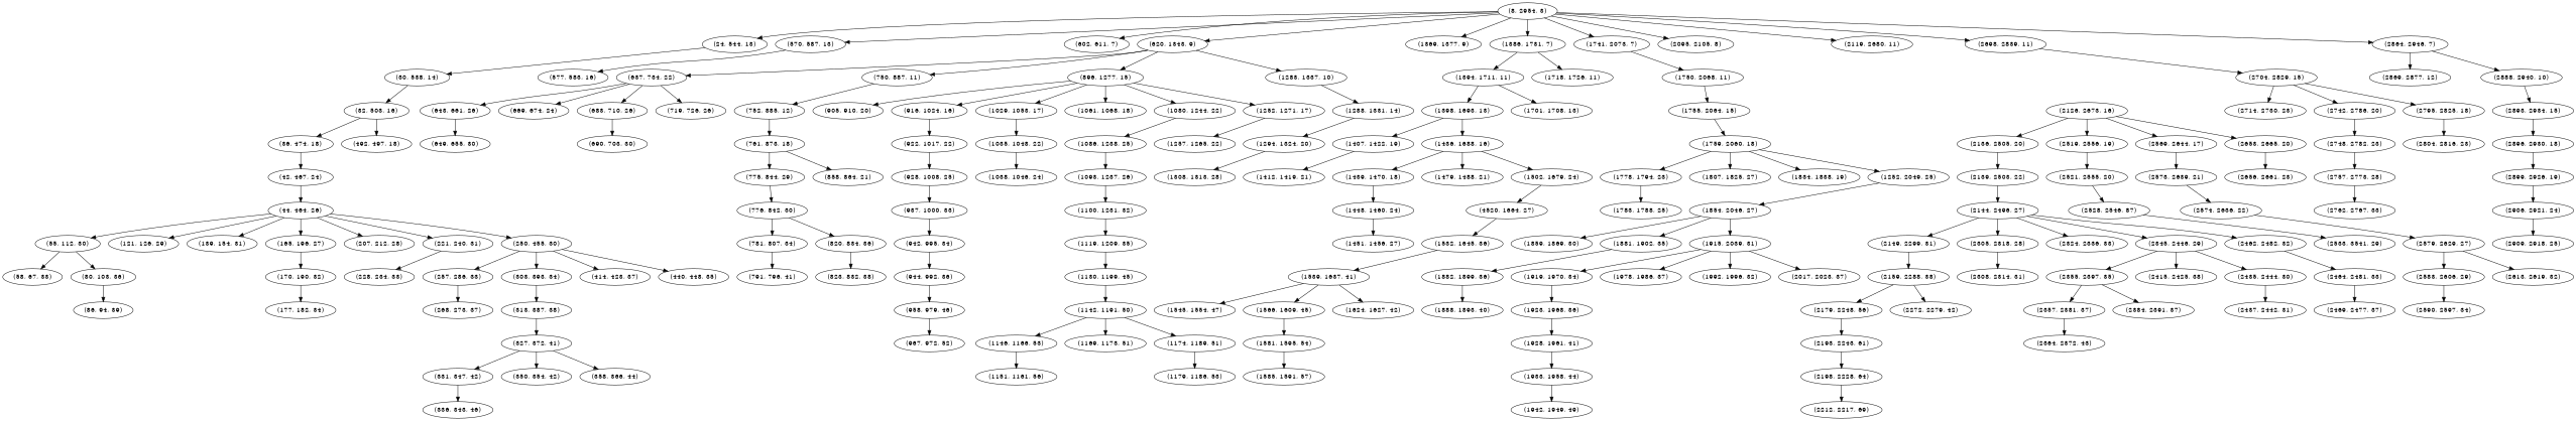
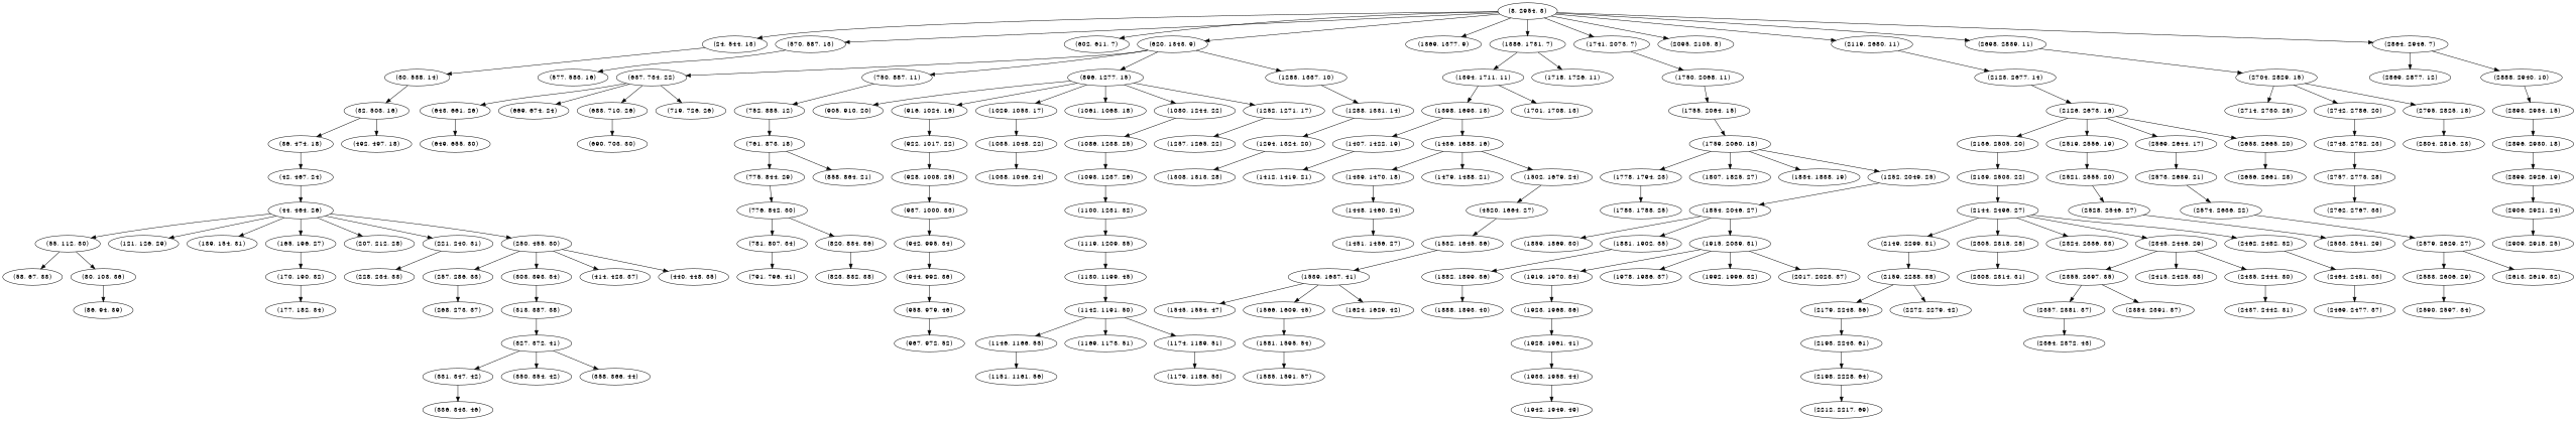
  digraph {
    "(8, 2954, 3)"
    "(24, 544, 13)"
    "(570, 587, 13)"
    "(602, 611, 7)"
    "(620, 1343, 9)"
    "(1369, 1377, 9)"
    "(1386, 1731, 7)"
    "(1741, 2073, 7)"
    "(2095, 2105, 8)"
    "(2119, 2680, 11)"
    "(2698, 2839, 11)"
    "(2864, 2946, 7)"
    "(30, 538, 14)"
    "(577, 583, 16)"
    "(637, 734, 22)"
    "(750, 887, 11)"
    "(896, 1277, 15)"
    "(1283, 1337, 10)"
    "(1394, 1711, 11)"
    "(1718, 1726, 11)"
    "(1750, 2068, 11)"
+   "(2123, 2677, 14)"
    "(2704, 2829, 15)"
    "(2869, 2877, 12)"
    "(2888, 2940, 10)"
    "(32, 503, 16)"
    "(36, 474, 18)"
    "(492, 497, 18)"
    "(42, 467, 24)"
    "(44, 464, 26)"
    "(55, 112, 30)"
    "(121, 126, 29)"
    "(139, 154, 31)"
    "(165, 196, 27)"
    "(207, 212, 28)"
    "(221, 240, 31)"
    "(250, 455, 30)"
    "(58, 67, 33)"
    "(80, 103, 36)"
    "(170, 190, 32)"
    "(228, 234, 33)"
    "(257, 286, 33)"
    "(303, 393, 34)"
    "(414, 423, 37)"
    "(440, 448, 35)"
    "(86, 94, 39)"
    "(177, 182, 34)"
    "(268, 273, 37)"
    "(313, 387, 38)"
    "(327, 372, 41)"
    "(331, 347, 42)"
    "(350, 354, 42)"
    "(358, 366, 44)"
    "(336, 343, 46)"
    "(643, 661, 26)"
    "(669, 674, 24)"
    "(683, 710, 26)"
    "(719, 726, 26)"
    "(752, 885, 12)"
    "(905, 910, 20)"
    "(916, 1024, 16)"
    "(1029, 1053, 17)"
    "(1061, 1068, 18)"
    "(1080, 1244, 22)"
    "(1252, 1271, 17)"
    "(1288, 1331, 14)"
    "(649, 655, 30)"
    "(690, 703, 30)"
    "(761, 873, 18)"
    "(775, 844, 29)"
    "(858, 864, 21)"
    "(776, 842, 30)"
    "(781, 807, 34)"
    "(820, 834, 36)"
    "(791, 796, 41)"
    "(823, 832, 38)"
    "(922, 1017, 22)"
    "(1035, 1048, 22)"
    "(1086, 1238, 25)"
    "(1257, 1265, 22)"
    "(928, 1008, 25)"
    "(937, 1000, 33)"
    "(942, 995, 34)"
    "(944, 992, 36)"
    "(958, 979, 46)"
    "(967, 972, 52)"
    "(1038, 1046, 24)"
    "(1093, 1237, 26)"
    "(1100, 1231, 32)"
    "(1119, 1209, 35)"
    "(1130, 1199, 45)"
    "(1142, 1191, 50)"
    "(1146, 1166, 53)"
    "(1169, 1173, 51)"
    "(1174, 1189, 51)"
    "(1151, 1161, 56)"
    "(1179, 1186, 53)"
    "(1294, 1324, 20)"
    "(1308, 1313, 28)"
    "(1398, 1693, 13)"
    "(1701, 1708, 13)"
    "(1407, 1422, 19)"
    "(1436, 1688, 16)"
    "(1412, 1419, 21)"
    "(1439, 1470, 18)"
    "(1479, 1488, 21)"
    "(1502, 1679, 24)"
    "(1448, 1460, 24)"
    n109 [label="(4520, 1664, 27)"]
    "(1451, 1456, 27)"
    "(1532, 1645, 36)"
    "(1539, 1637, 41)"
    "(1545, 1554, 47)"
    "(1566, 1609, 45)"
-   "(1624, 1629, 42)" [label="(1624, 1627, 42)"]
+   "(1624, 1629, 42)"
    "(1581, 1595, 54)"
    "(1585, 1591, 57)"
    "(1755, 2064, 15)"
    "(1759, 2060, 18)"
    "(1778, 1794, 23)"
    "(1807, 1825, 27)"
    "(1834, 1838, 19)"
    n123 [label="(1252, 2049, 25)"]
    "(1783, 1788, 25)"
    "(1854, 2046, 27)"
    "(1859, 1869, 30)"
    "(1881, 1902, 35)"
    "(1915, 2039, 31)"
    "(1882, 1899, 36)"
    "(1919, 1970, 34)"
    "(1978, 1986, 37)"
    "(1992, 1996, 32)"
    "(2017, 2023, 37)"
    "(1888, 1893, 40)"
    "(1923, 1968, 36)"
    "(1928, 1961, 41)"
    "(1933, 1958, 44)"
    "(1942, 1949, 49)"
    "(2126, 2673, 16)"
    "(2136, 2505, 20)"
    "(2519, 2556, 19)"
    "(2569, 2644, 17)"
    "(2653, 2665, 20)"
    "(2139, 2503, 22)"
    "(2521, 2555, 20)"
    "(2573, 2639, 21)"
    "(2656, 2661, 23)"
    "(2144, 2496, 27)"
    "(2149, 2299, 31)"
    "(2305, 2318, 28)"
    "(2324, 2336, 33)"
    "(2345, 2446, 29)"
    "(2462, 2482, 32)"
    "(2159, 2288, 38)"
    "(2308, 2314, 31)"
    "(2355, 2397, 35)"
    "(2415, 2425, 38)"
    "(2435, 2444, 30)"
    "(2464, 2481, 33)"
    "(2179, 2248, 56)"
    "(2272, 2279, 42)"
    "(2193, 2243, 61)"
    "(2198, 2228, 64)"
    "(2212, 2217, 69)"
    "(2357, 2381, 37)"
    "(2384, 2391, 37)"
    "(2437, 2442, 31)"
    "(2364, 2372, 43)"
    "(2469, 2477, 37)"
-   "(2528, 2546, 27)" [label="(2528, 2546, 87)"]
-   "(2533, 2541, 29)" [label="(2533, 3541, 29)"]
+   "(2528, 2546, 27)"
+   "(2533, 2541, 29)"
    "(2574, 2636, 22)"
    "(2579, 2629, 27)"
    "(2583, 2606, 29)"
    "(2613, 2619, 32)"
    "(2590, 2597, 34)"
    "(2714, 2730, 23)"
    "(2742, 2786, 20)"
    "(2795, 2825, 18)"
    "(2748, 2782, 23)"
    "(2804, 2816, 23)"
    "(2757, 2773, 28)"
    "(2762, 2767, 33)"
    "(2893, 2934, 15)"
    "(2896, 2930, 18)"
    "(2899, 2926, 19)"
    "(2906, 2921, 24)"
    "(2909, 2918, 25)"
    "(8, 2954, 3)" -> "(24, 544, 13)"
    "(8, 2954, 3)" -> "(570, 587, 13)"
    "(8, 2954, 3)" -> "(602, 611, 7)"
    "(8, 2954, 3)" -> "(620, 1343, 9)"
    "(8, 2954, 3)" -> "(1369, 1377, 9)"
    "(8, 2954, 3)" -> "(1386, 1731, 7)"
    "(8, 2954, 3)" -> "(1741, 2073, 7)"
    "(8, 2954, 3)" -> "(2095, 2105, 8)"
    "(8, 2954, 3)" -> "(2119, 2680, 11)"
    "(8, 2954, 3)" -> "(2698, 2839, 11)"
    "(8, 2954, 3)" -> "(2864, 2946, 7)"
    "(24, 544, 13)" -> "(30, 538, 14)"
    "(570, 587, 13)" -> "(577, 583, 16)"
    "(620, 1343, 9)" -> "(637, 734, 22)"
    "(620, 1343, 9)" -> "(750, 887, 11)"
    "(620, 1343, 9)" -> "(896, 1277, 15)"
    "(620, 1343, 9)" -> "(1283, 1337, 10)"
    "(1386, 1731, 7)" -> "(1394, 1711, 11)"
    "(1386, 1731, 7)" -> "(1718, 1726, 11)"
    "(1741, 2073, 7)" -> "(1750, 2068, 11)"
+   "(2119, 2680, 11)" -> "(2123, 2677, 14)"
    "(2698, 2839, 11)" -> "(2704, 2829, 15)"
    "(2864, 2946, 7)" -> "(2869, 2877, 12)"
    "(2864, 2946, 7)" -> "(2888, 2940, 10)"
    "(30, 538, 14)" -> "(32, 503, 16)"
    "(637, 734, 22)" -> "(643, 661, 26)"
    "(637, 734, 22)" -> "(669, 674, 24)"
    "(637, 734, 22)" -> "(683, 710, 26)"
    "(637, 734, 22)" -> "(719, 726, 26)"
    "(750, 887, 11)" -> "(752, 885, 12)"
    "(896, 1277, 15)" -> "(905, 910, 20)"
    "(896, 1277, 15)" -> "(916, 1024, 16)"
    "(896, 1277, 15)" -> "(1029, 1053, 17)"
    "(896, 1277, 15)" -> "(1061, 1068, 18)"
    "(896, 1277, 15)" -> "(1080, 1244, 22)"
    "(896, 1277, 15)" -> "(1252, 1271, 17)"
    "(1283, 1337, 10)" -> "(1288, 1331, 14)"
    "(1394, 1711, 11)" -> "(1398, 1693, 13)"
    "(1394, 1711, 11)" -> "(1701, 1708, 13)"
    "(1750, 2068, 11)" -> "(1755, 2064, 15)"
+   "(2123, 2677, 14)" -> "(2126, 2673, 16)"
    "(2704, 2829, 15)" -> "(2714, 2730, 23)"
    "(2704, 2829, 15)" -> "(2742, 2786, 20)"
    "(2704, 2829, 15)" -> "(2795, 2825, 18)"
    "(2888, 2940, 10)" -> "(2893, 2934, 15)"
    "(32, 503, 16)" -> "(36, 474, 18)"
    "(32, 503, 16)" -> "(492, 497, 18)"
    "(36, 474, 18)" -> "(42, 467, 24)"
    "(42, 467, 24)" -> "(44, 464, 26)"
    "(44, 464, 26)" -> "(55, 112, 30)"
    "(44, 464, 26)" -> "(121, 126, 29)"
    "(44, 464, 26)" -> "(139, 154, 31)"
    "(44, 464, 26)" -> "(165, 196, 27)"
    "(44, 464, 26)" -> "(207, 212, 28)"
    "(44, 464, 26)" -> "(221, 240, 31)"
    "(44, 464, 26)" -> "(250, 455, 30)"
    "(55, 112, 30)" -> "(58, 67, 33)"
    "(55, 112, 30)" -> "(80, 103, 36)"
    "(165, 196, 27)" -> "(170, 190, 32)"
    "(221, 240, 31)" -> "(228, 234, 33)"
    "(250, 455, 30)" -> "(257, 286, 33)"
    "(250, 455, 30)" -> "(303, 393, 34)"
    "(250, 455, 30)" -> "(414, 423, 37)"
    "(250, 455, 30)" -> "(440, 448, 35)"
    "(80, 103, 36)" -> "(86, 94, 39)"
    "(170, 190, 32)" -> "(177, 182, 34)"
    "(257, 286, 33)" -> "(268, 273, 37)"
    "(303, 393, 34)" -> "(313, 387, 38)"
    "(313, 387, 38)" -> "(327, 372, 41)"
    "(327, 372, 41)" -> "(331, 347, 42)"
    "(327, 372, 41)" -> "(350, 354, 42)"
    "(327, 372, 41)" -> "(358, 366, 44)"
    "(331, 347, 42)" -> "(336, 343, 46)"
    "(643, 661, 26)" -> "(649, 655, 30)"
    "(683, 710, 26)" -> "(690, 703, 30)"
    "(752, 885, 12)" -> "(761, 873, 18)"
    "(916, 1024, 16)" -> "(922, 1017, 22)"
    "(1029, 1053, 17)" -> "(1035, 1048, 22)"
    "(1080, 1244, 22)" -> "(1086, 1238, 25)"
    "(1252, 1271, 17)" -> "(1257, 1265, 22)"
    "(1288, 1331, 14)" -> "(1294, 1324, 20)"
    "(761, 873, 18)" -> "(775, 844, 29)"
    "(761, 873, 18)" -> "(858, 864, 21)"
    "(775, 844, 29)" -> "(776, 842, 30)"
    "(776, 842, 30)" -> "(781, 807, 34)"
    "(776, 842, 30)" -> "(820, 834, 36)"
    "(781, 807, 34)" -> "(791, 796, 41)"
    "(820, 834, 36)" -> "(823, 832, 38)"
    "(922, 1017, 22)" -> "(928, 1008, 25)"
    "(1035, 1048, 22)" -> "(1038, 1046, 24)"
    "(1086, 1238, 25)" -> "(1093, 1237, 26)"
    "(928, 1008, 25)" -> "(937, 1000, 33)"
    "(937, 1000, 33)" -> "(942, 995, 34)"
    "(942, 995, 34)" -> "(944, 992, 36)"
    "(944, 992, 36)" -> "(958, 979, 46)"
    "(958, 979, 46)" -> "(967, 972, 52)"
    "(1093, 1237, 26)" -> "(1100, 1231, 32)"
    "(1100, 1231, 32)" -> "(1119, 1209, 35)"
    "(1119, 1209, 35)" -> "(1130, 1199, 45)"
    "(1130, 1199, 45)" -> "(1142, 1191, 50)"
    "(1142, 1191, 50)" -> "(1146, 1166, 53)"
    "(1142, 1191, 50)" -> "(1169, 1173, 51)"
    "(1142, 1191, 50)" -> "(1174, 1189, 51)"
    "(1146, 1166, 53)" -> "(1151, 1161, 56)"
    "(1174, 1189, 51)" -> "(1179, 1186, 53)"
    "(1294, 1324, 20)" -> "(1308, 1313, 28)"
    "(1398, 1693, 13)" -> "(1407, 1422, 19)"
    "(1398, 1693, 13)" -> "(1436, 1688, 16)"
    "(1407, 1422, 19)" -> "(1412, 1419, 21)"
    "(1436, 1688, 16)" -> "(1439, 1470, 18)"
    "(1436, 1688, 16)" -> "(1479, 1488, 21)"
    "(1436, 1688, 16)" -> "(1502, 1679, 24)"
    "(1439, 1470, 18)" -> "(1448, 1460, 24)"
    "(1502, 1679, 24)" -> n109
    "(1448, 1460, 24)" -> "(1451, 1456, 27)"
    n109 -> "(1532, 1645, 36)"
    "(1532, 1645, 36)" -> "(1539, 1637, 41)"
    "(1539, 1637, 41)" -> "(1545, 1554, 47)"
    "(1539, 1637, 41)" -> "(1566, 1609, 45)"
    "(1539, 1637, 41)" -> "(1624, 1629, 42)"
    "(1566, 1609, 45)" -> "(1581, 1595, 54)"
    "(1581, 1595, 54)" -> "(1585, 1591, 57)"
    "(1755, 2064, 15)" -> "(1759, 2060, 18)"
    "(1759, 2060, 18)" -> "(1778, 1794, 23)"
    "(1759, 2060, 18)" -> "(1807, 1825, 27)"
    "(1759, 2060, 18)" -> "(1834, 1838, 19)"
    "(1759, 2060, 18)" -> n123
    "(1778, 1794, 23)" -> "(1783, 1788, 25)"
    n123 -> "(1854, 2046, 27)"
    "(1854, 2046, 27)" -> "(1859, 1869, 30)"
    "(1854, 2046, 27)" -> "(1881, 1902, 35)"
    "(1854, 2046, 27)" -> "(1915, 2039, 31)"
    "(1881, 1902, 35)" -> "(1882, 1899, 36)"
    "(1915, 2039, 31)" -> "(1919, 1970, 34)"
    "(1915, 2039, 31)" -> "(1978, 1986, 37)"
    "(1915, 2039, 31)" -> "(1992, 1996, 32)"
    "(1915, 2039, 31)" -> "(2017, 2023, 37)"
    "(1882, 1899, 36)" -> "(1888, 1893, 40)"
    "(1919, 1970, 34)" -> "(1923, 1968, 36)"
    "(1923, 1968, 36)" -> "(1928, 1961, 41)"
    "(1928, 1961, 41)" -> "(1933, 1958, 44)"
    "(1933, 1958, 44)" -> "(1942, 1949, 49)"
    "(2126, 2673, 16)" -> "(2136, 2505, 20)"
    "(2126, 2673, 16)" -> "(2519, 2556, 19)"
    "(2126, 2673, 16)" -> "(2569, 2644, 17)"
    "(2126, 2673, 16)" -> "(2653, 2665, 20)"
    "(2136, 2505, 20)" -> "(2139, 2503, 22)"
    "(2519, 2556, 19)" -> "(2521, 2555, 20)"
    "(2569, 2644, 17)" -> "(2573, 2639, 21)"
    "(2653, 2665, 20)" -> "(2656, 2661, 23)"
    "(2139, 2503, 22)" -> "(2144, 2496, 27)"
    "(2521, 2555, 20)" -> "(2528, 2546, 27)"
    "(2573, 2639, 21)" -> "(2574, 2636, 22)"
    "(2144, 2496, 27)" -> "(2149, 2299, 31)"
    "(2144, 2496, 27)" -> "(2305, 2318, 28)"
    "(2144, 2496, 27)" -> "(2324, 2336, 33)"
    "(2144, 2496, 27)" -> "(2345, 2446, 29)"
    "(2144, 2496, 27)" -> "(2462, 2482, 32)"
    "(2149, 2299, 31)" -> "(2159, 2288, 38)"
    "(2305, 2318, 28)" -> "(2308, 2314, 31)"
    "(2345, 2446, 29)" -> "(2355, 2397, 35)"
    "(2345, 2446, 29)" -> "(2415, 2425, 38)"
    "(2345, 2446, 29)" -> "(2435, 2444, 30)"
    "(2462, 2482, 32)" -> "(2464, 2481, 33)"
    "(2159, 2288, 38)" -> "(2179, 2248, 56)"
    "(2159, 2288, 38)" -> "(2272, 2279, 42)"
    "(2355, 2397, 35)" -> "(2357, 2381, 37)"
    "(2355, 2397, 35)" -> "(2384, 2391, 37)"
    "(2435, 2444, 30)" -> "(2437, 2442, 31)"
    "(2464, 2481, 33)" -> "(2469, 2477, 37)"
    "(2179, 2248, 56)" -> "(2193, 2243, 61)"
    "(2193, 2243, 61)" -> "(2198, 2228, 64)"
    "(2198, 2228, 64)" -> "(2212, 2217, 69)"
    "(2357, 2381, 37)" -> "(2364, 2372, 43)"
    "(2528, 2546, 27)" -> "(2533, 2541, 29)"
    "(2574, 2636, 22)" -> "(2579, 2629, 27)"
    "(2579, 2629, 27)" -> "(2583, 2606, 29)"
    "(2579, 2629, 27)" -> "(2613, 2619, 32)"
    "(2583, 2606, 29)" -> "(2590, 2597, 34)"
    "(2742, 2786, 20)" -> "(2748, 2782, 23)"
    "(2795, 2825, 18)" -> "(2804, 2816, 23)"
    "(2748, 2782, 23)" -> "(2757, 2773, 28)"
    "(2757, 2773, 28)" -> "(2762, 2767, 33)"
    "(2893, 2934, 15)" -> "(2896, 2930, 18)"
    "(2896, 2930, 18)" -> "(2899, 2926, 19)"
    "(2899, 2926, 19)" -> "(2906, 2921, 24)"
    "(2906, 2921, 24)" -> "(2909, 2918, 25)"
  }
